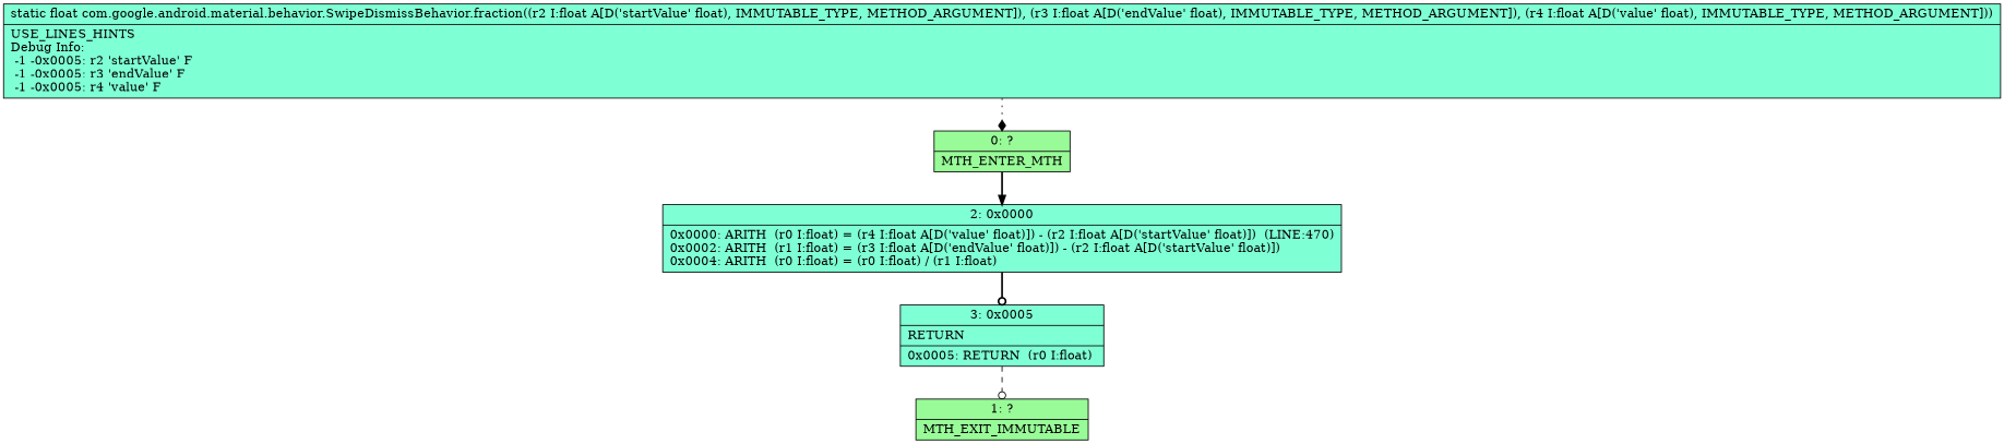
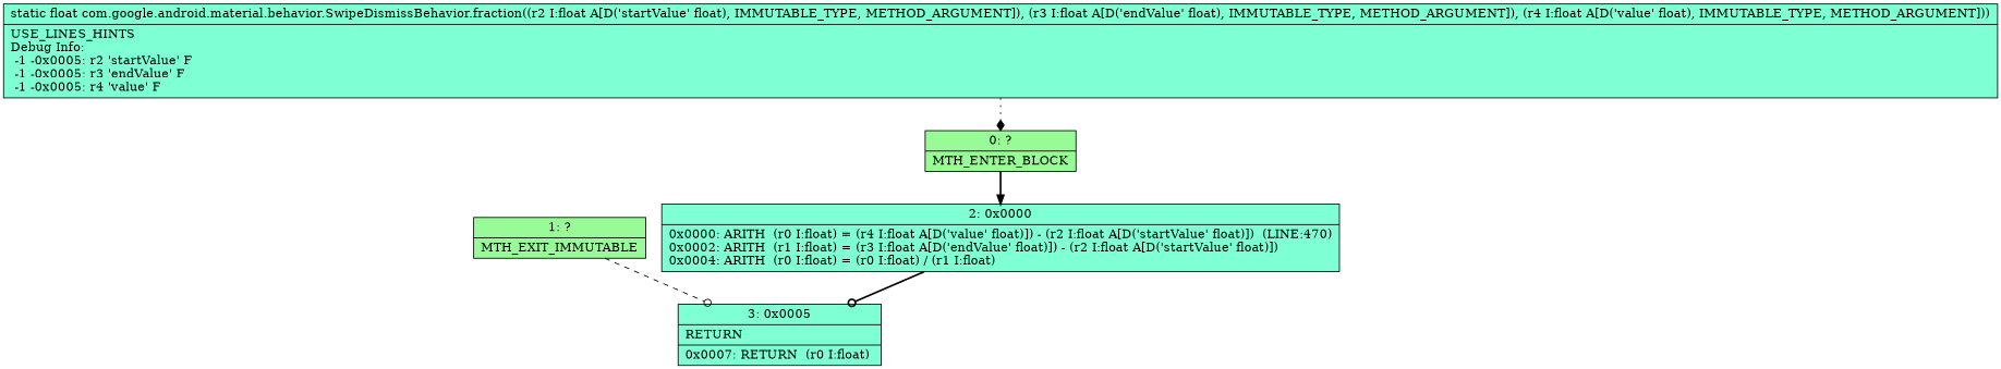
  digraph {
    node [fillcolor=aquamarine shape=record style=filled]
    edge [arrowhead=odot style=bold]
-   n1 [fillcolor=palegreen label="{0\:\ ?|MTH_ENTER_MTH\l}"]
+   n1 [fillcolor=palegreen label="{0\:\ ?|MTH_ENTER_BLOCK\l}"]
    n2 [label="{2\:\ 0x0000|0x0000: ARITH  (r0 I:float) = (r4 I:float A[D('value' float)]) \- (r2 I:float A[D('startValue' float)])  (LINE:470)\l0x0002: ARITH  (r1 I:float) = (r3 I:float A[D('endValue' float)]) \- (r2 I:float A[D('startValue' float)]) \l0x0004: ARITH  (r0 I:float) = (r0 I:float) \/ (r1 I:float) \l}"]
-   n3 [label="{3\:\ 0x0005|RETURN\l|0x0005: RETURN  (r0 I:float) \l}"]
+   n3 [label="{3\:\ 0x0005|RETURN\l|0x0007: RETURN  (r0 I:float) \l}"]
    n4 [fillcolor=palegreen label="{1\:\ ?|MTH_EXIT_IMMUTABLE\l}"]
    n5 [label="{static float com.google.android.material.behavior.SwipeDismissBehavior.fraction((r2 I:float A[D('startValue' float), IMMUTABLE_TYPE, METHOD_ARGUMENT]), (r3 I:float A[D('endValue' float), IMMUTABLE_TYPE, METHOD_ARGUMENT]), (r4 I:float A[D('value' float), IMMUTABLE_TYPE, METHOD_ARGUMENT]))  | USE_LINES_HINTS\lDebug Info:\l  \-1 \-0x0005: r2 'startValue' F\l  \-1 \-0x0005: r3 'endValue' F\l  \-1 \-0x0005: r4 'value' F\l}"]
    n1 -> n2 [arrowhead=normal]
    n2 -> n3
-   n3 -> n4 [style=dashed]
+   n4 -> n3 [style=dashed]
    n5 -> n1 [arrowhead=diamond style=dotted]
  }
